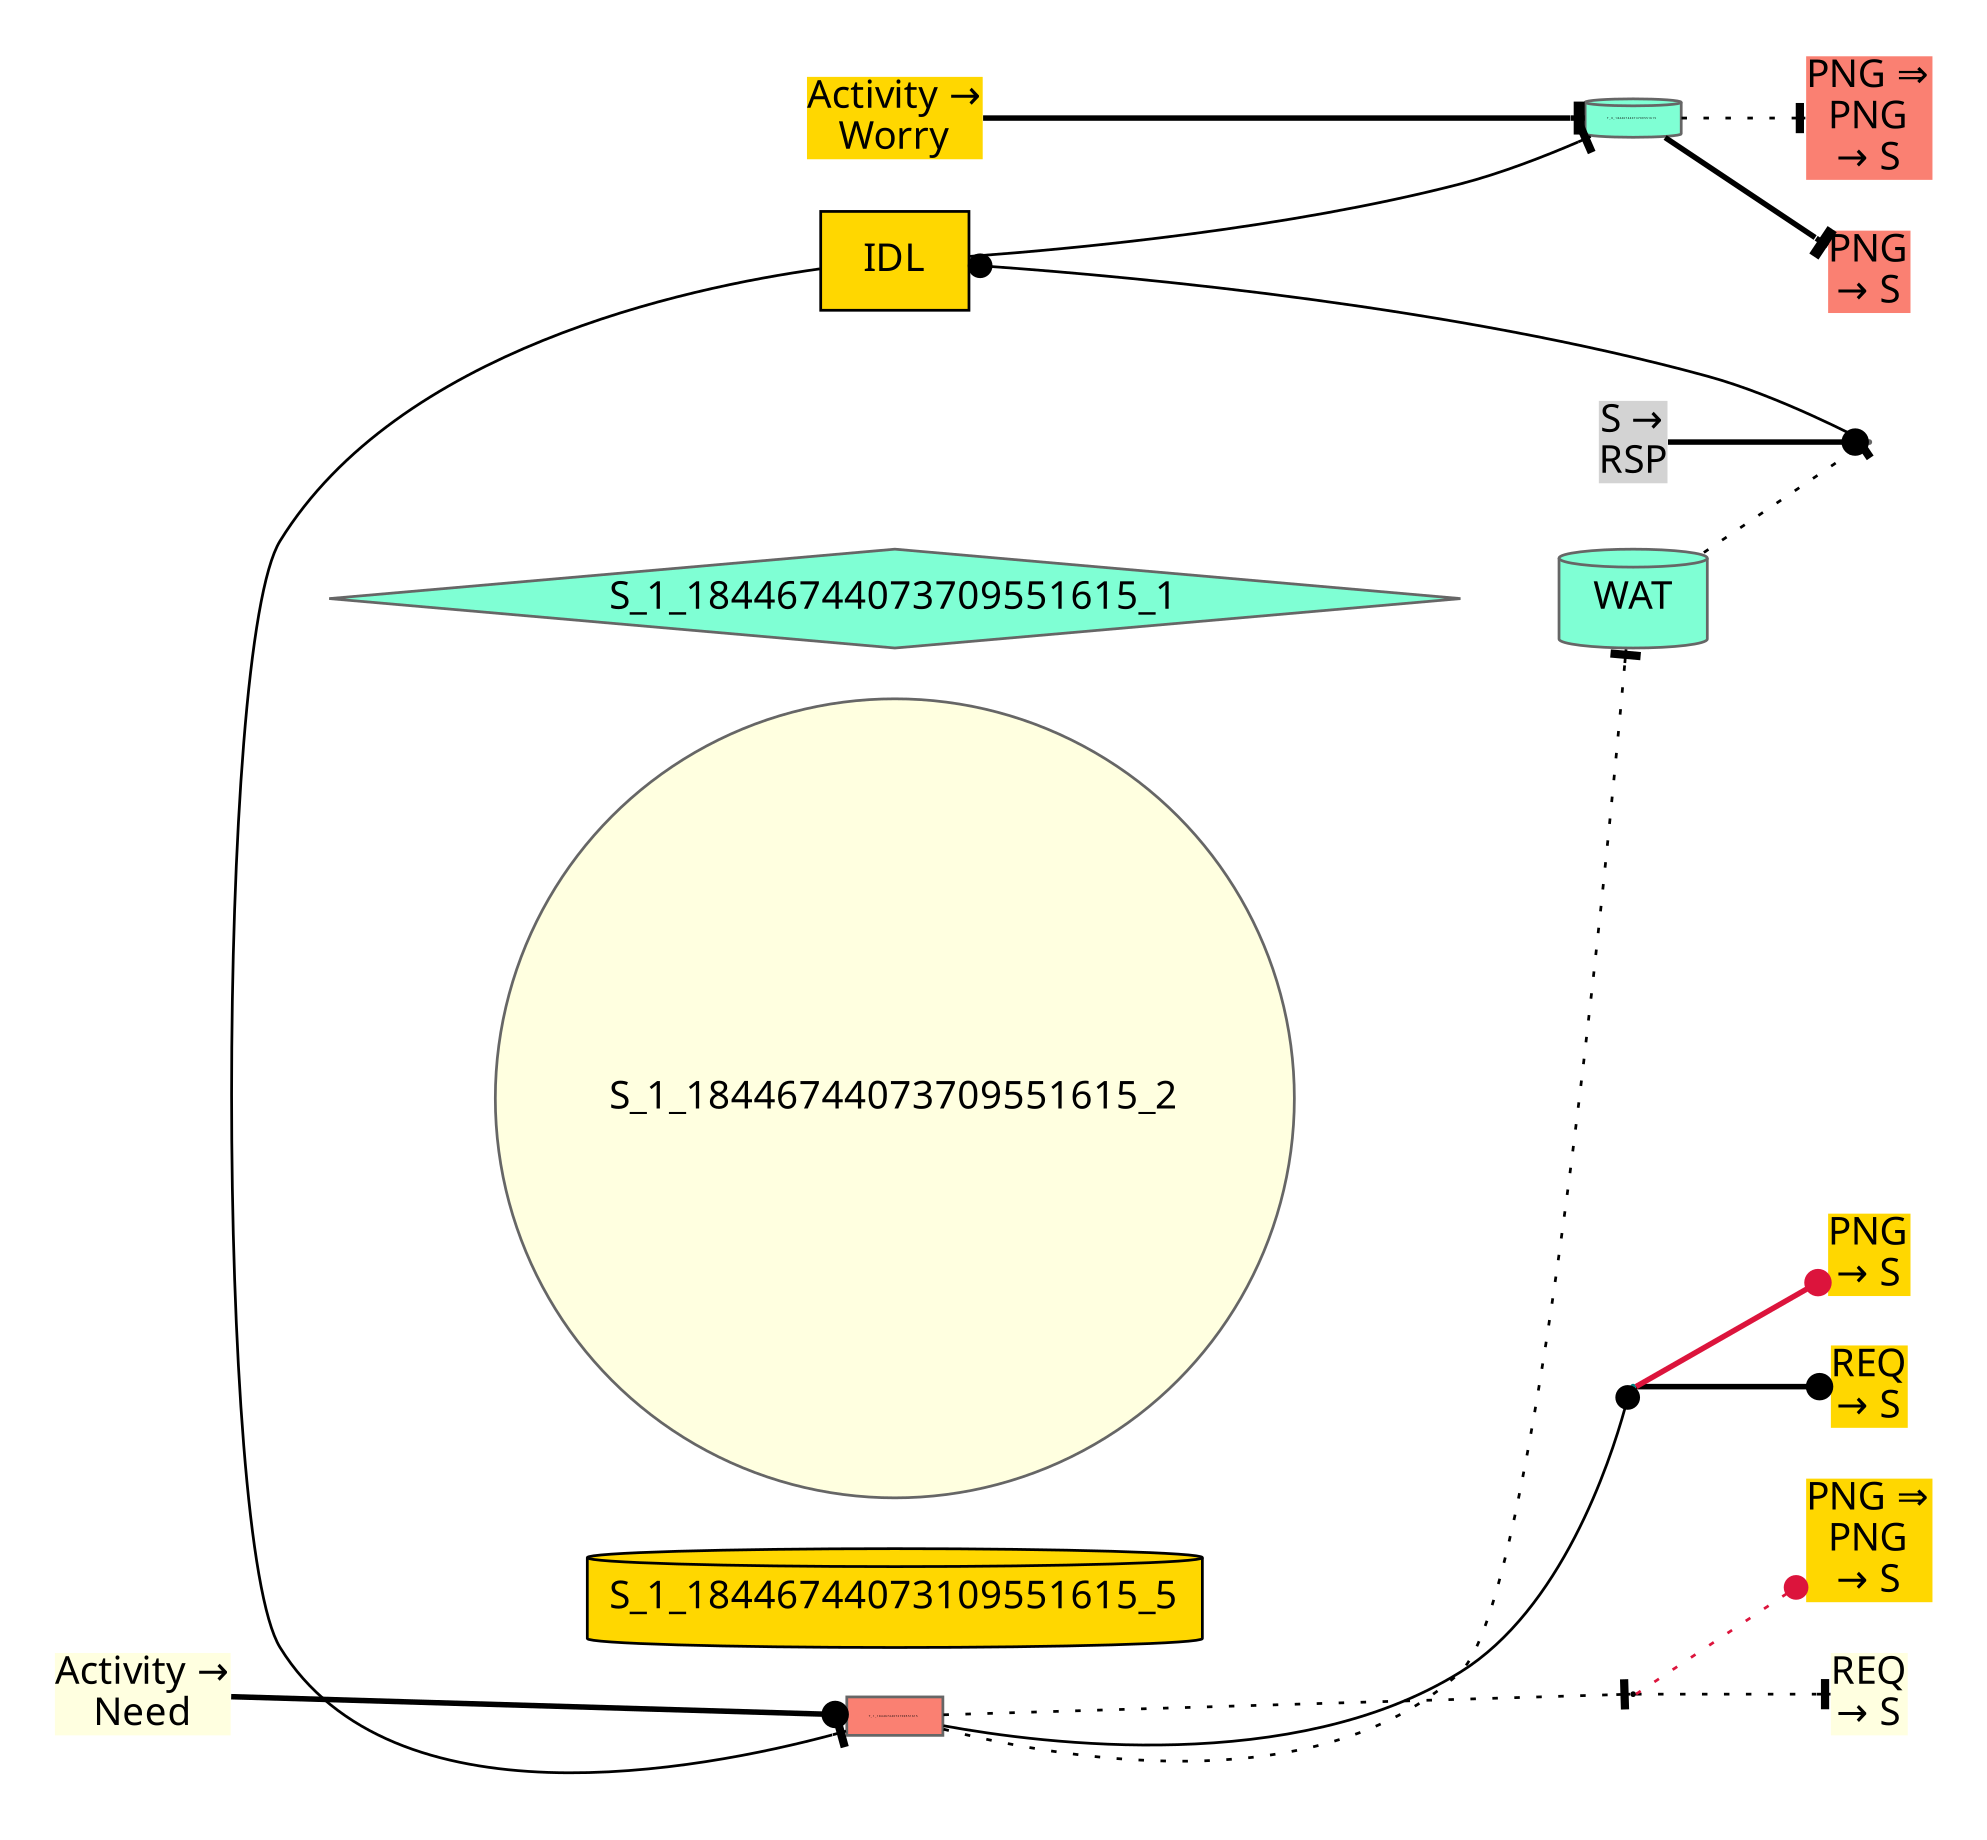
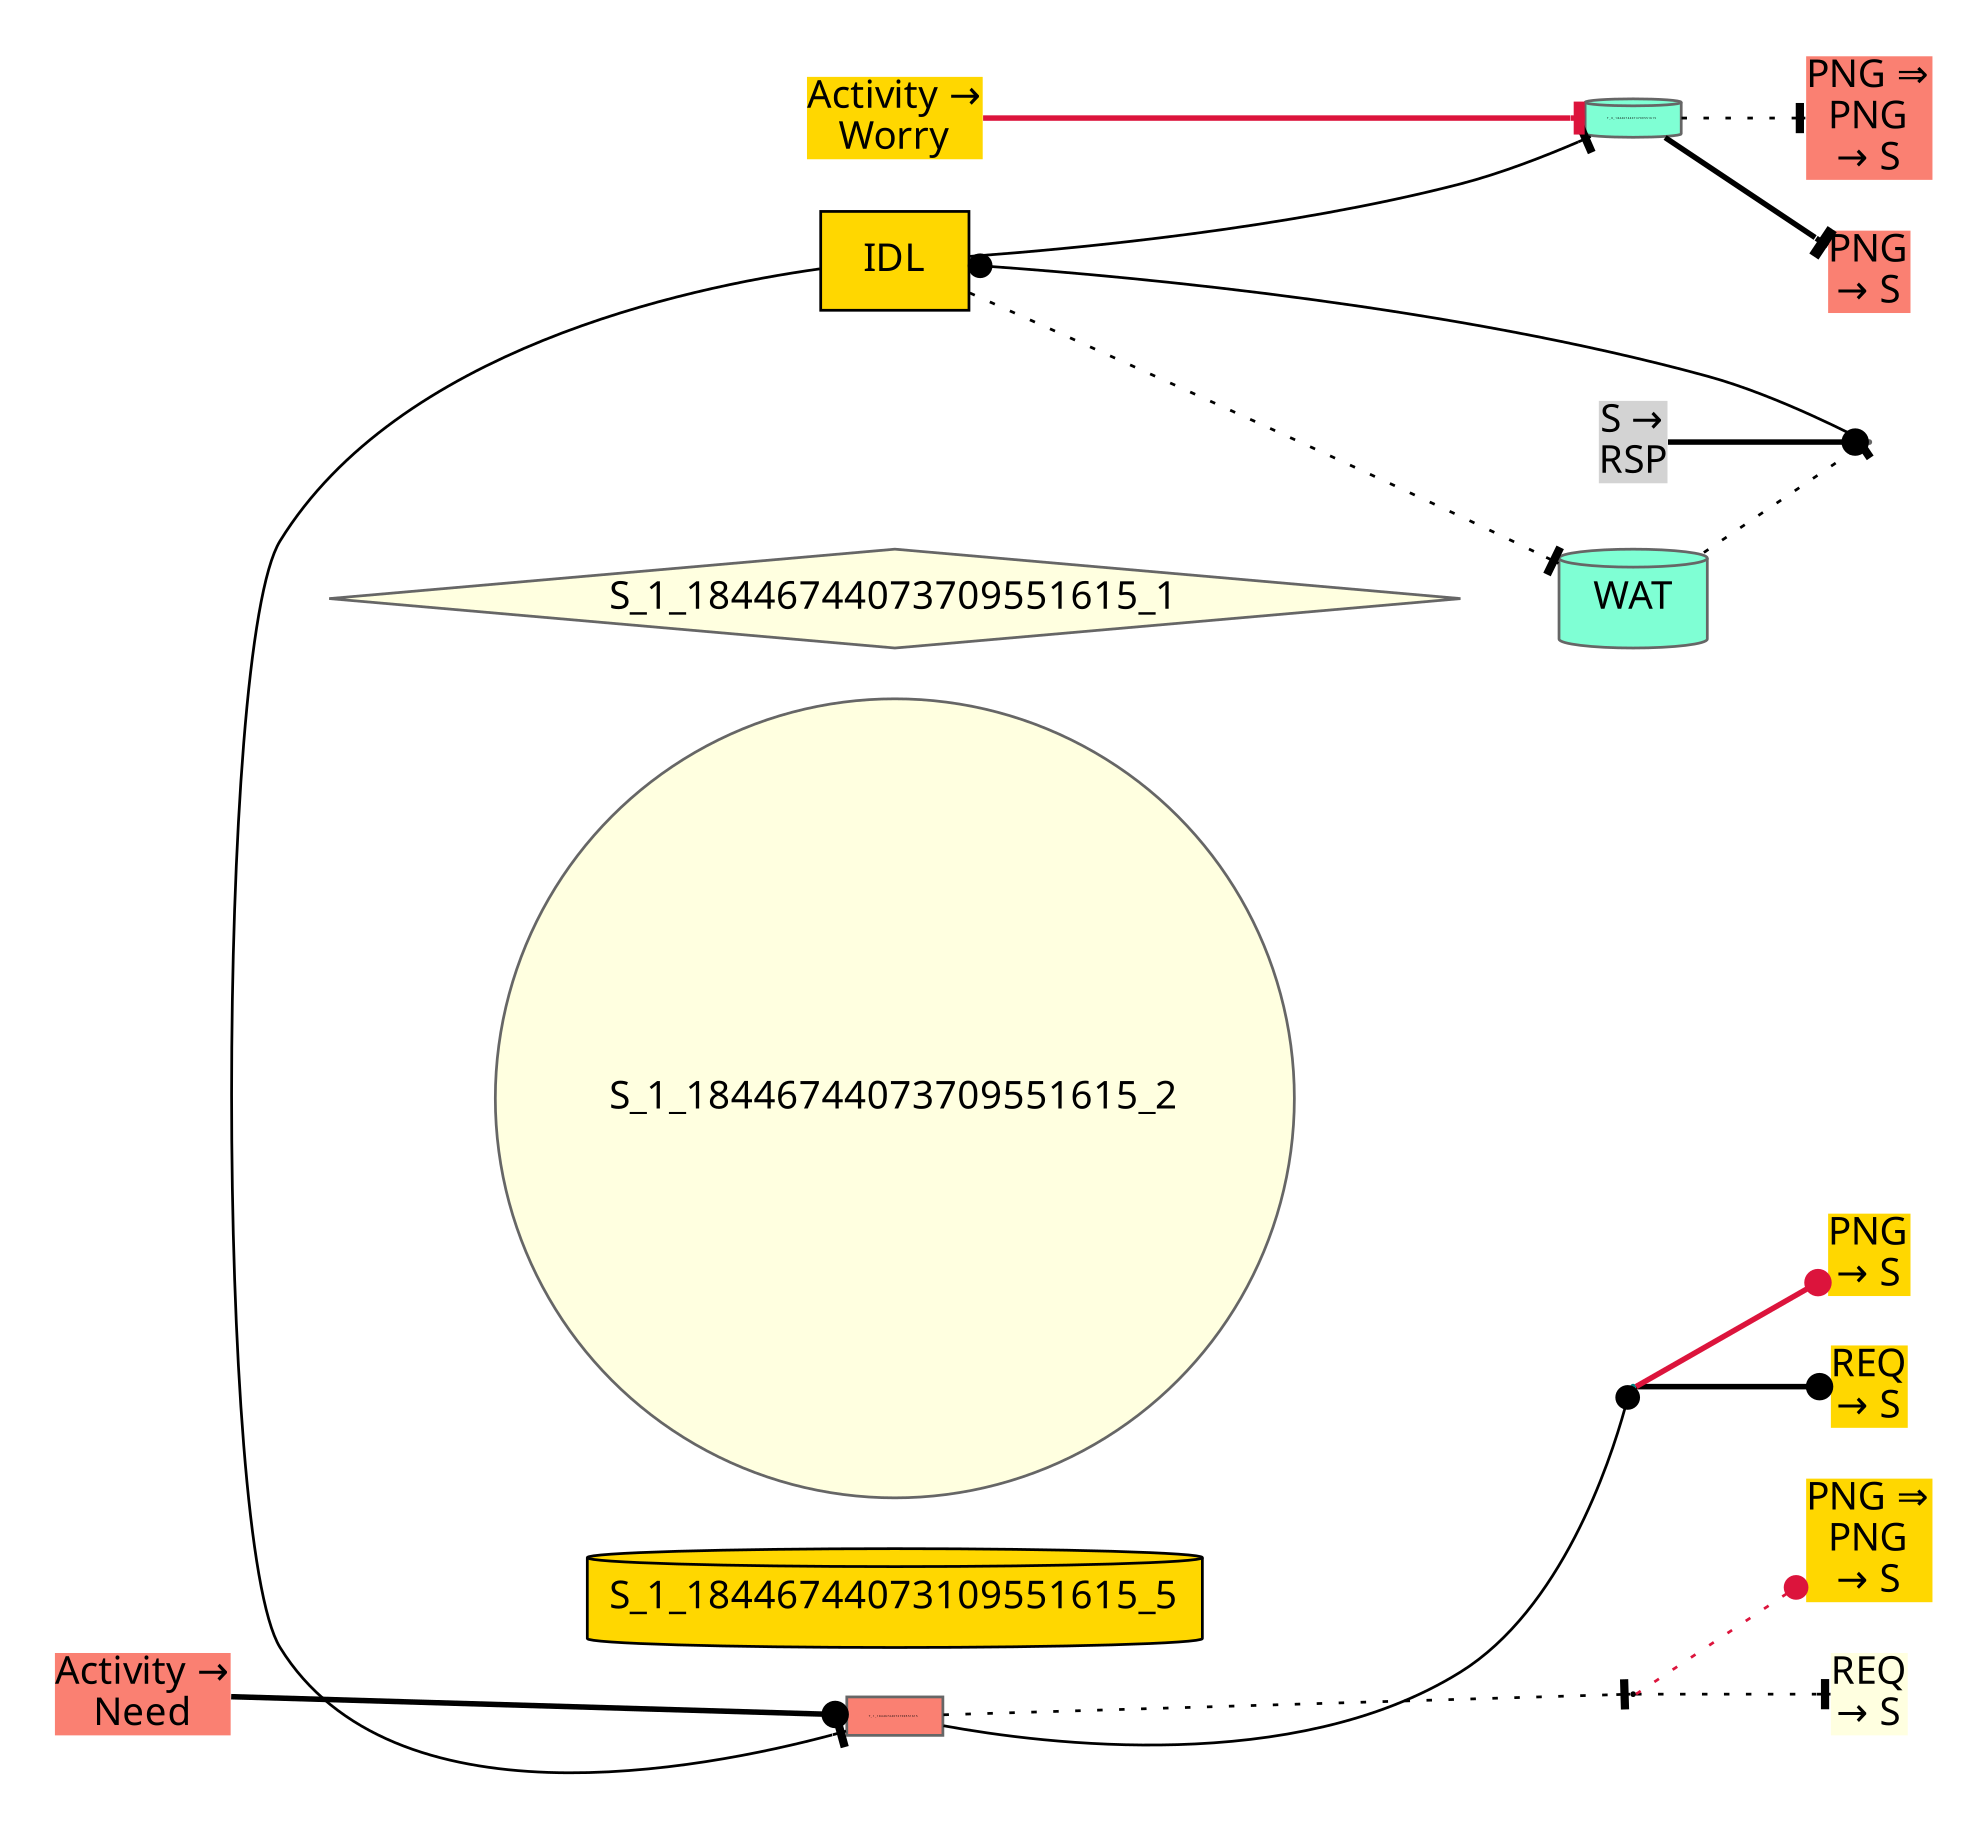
  digraph {
    color=white
    fontname="sans-serif"
    rankdir=LR
    node [color=gray40 fillcolor=gold fontname="sans-serif" shape=plain style=filled]
    edge [arrowhead=tee fontname="sans-serif" style=bold]
    n1 [color=black label=IDL shape=box]
    T_0_18446744073709551615 [fillcolor=aquamarine fontsize=0 height=0.2 shape=cylinder width=0.2]
    n3 [color=teal fillcolor=salmon label="PNG\n&#8594; S"]
    n4 [color=black fillcolor=salmon label="PNG &#8658;\nPNG\n&#8594; S"]
    n5 [label="Activity &#8594;\nWorry"]
    T_1_18446744073709551615 [fillcolor=salmon fontsize=0 height=0.2 shape=box width=0.2]
    n7 [fillcolor=aquamarine label=WAT shape=cylinder]
    T_1_0 [color=teal fillcolor=lightgrey height=0.015 shape=point width=0.015]
    T_1_1 [color=black fillcolor=lightgrey height=0.015 shape=point width=0.015]
-   n10 [color=black fillcolor=lightyellow label="Activity &#8594;\nNeed"]
+   n10 [color=black fillcolor=salmon label="Activity &#8594;\nNeed"]
    n11 [color=teal label="REQ\n&#8594; S"]
    n12 [label="PNG\n&#8594; S"]
-   S_1_18446744073709551615_1 [fillcolor=aquamarine shape=diamond]
+   S_1_18446744073709551615_1 [fillcolor=lightyellow shape=diamond]
    S_1_18446744073709551615_2 [fillcolor=lightyellow shape=circle]
    n15 [fillcolor=lightyellow label="REQ\n&#8594; S"]
    n16 [color=black label="PNG &#8658;\nPNG\n&#8594; S"]
    n17 [color=black label=S_1_18446744073109551615_5 shape=cylinder]
    T_2_18446744073709551615 [fillcolor=lightgrey height=0.015 shape=point width=0.015]
    n19 [color=black fillcolor=lightgrey label="S &#8594;\nRSP"]
    subgraph cluster_1 {
      n1
      T_0_18446744073709551615
      n3
      n4
      n5
    }
    subgraph cluster_2 {
      T_1_18446744073709551615
      n7
      T_1_0
      T_1_1
      n10
      n11
      n12
      S_1_18446744073709551615_1
      S_1_18446744073709551615_2
      n15
      n16
      n17
    }
    subgraph cluster_3 {
      T_2_18446744073709551615
      n19
    }
    n1 -> T_0_18446744073709551615 [direction=forward style=solid]
    n1 -> T_1_18446744073709551615 [direction=forward style=solid]
    T_0_18446744073709551615 -> n3 [color=Black]
    T_0_18446744073709551615 -> n4 [color=Black style=dotted]
    n3 -> n1 [style=invis arrowhead=""]
    n4 -> n1 [style=invis arrowhead=""]
-   n5 -> T_0_18446744073709551615 [color=Black]
-   T_1_18446744073709551615 -> n7 [style=dotted]
+   n5 -> T_0_18446744073709551615 [color=Crimson]
+   n1 -> n7 [style=dotted]
    T_1_18446744073709551615 -> T_1_0 [arrowhead=dot direction=forward style=solid]
    T_1_18446744073709551615 -> T_1_1 [direction=forward style=dotted]
    n7 -> T_2_18446744073709551615 [direction=forward style=dotted]
    T_1_0 -> n11 [arrowhead=dot color=Black]
    T_1_0 -> n12 [arrowhead=dot color=Crimson]
    T_1_1 -> n15 [color=Black style=dotted]
    T_1_1 -> n16 [arrowhead=dot color=Crimson style=dotted]
    n10 -> T_1_18446744073709551615 [arrowhead=dot color=Black]
    S_1_18446744073709551615_1 -> n7 [style=invis arrowhead=""]
    S_1_18446744073709551615_1 -> n7 [style=invis arrowhead=""]
    S_1_18446744073709551615_2 -> n7 [style=invis arrowhead=""]
    n17 -> n7 [style=invis arrowhead=""]
    T_2_18446744073709551615 -> n1 [arrowhead=dot style=solid]
    n19 -> T_2_18446744073709551615 [arrowhead=dot color=Black]
  }
